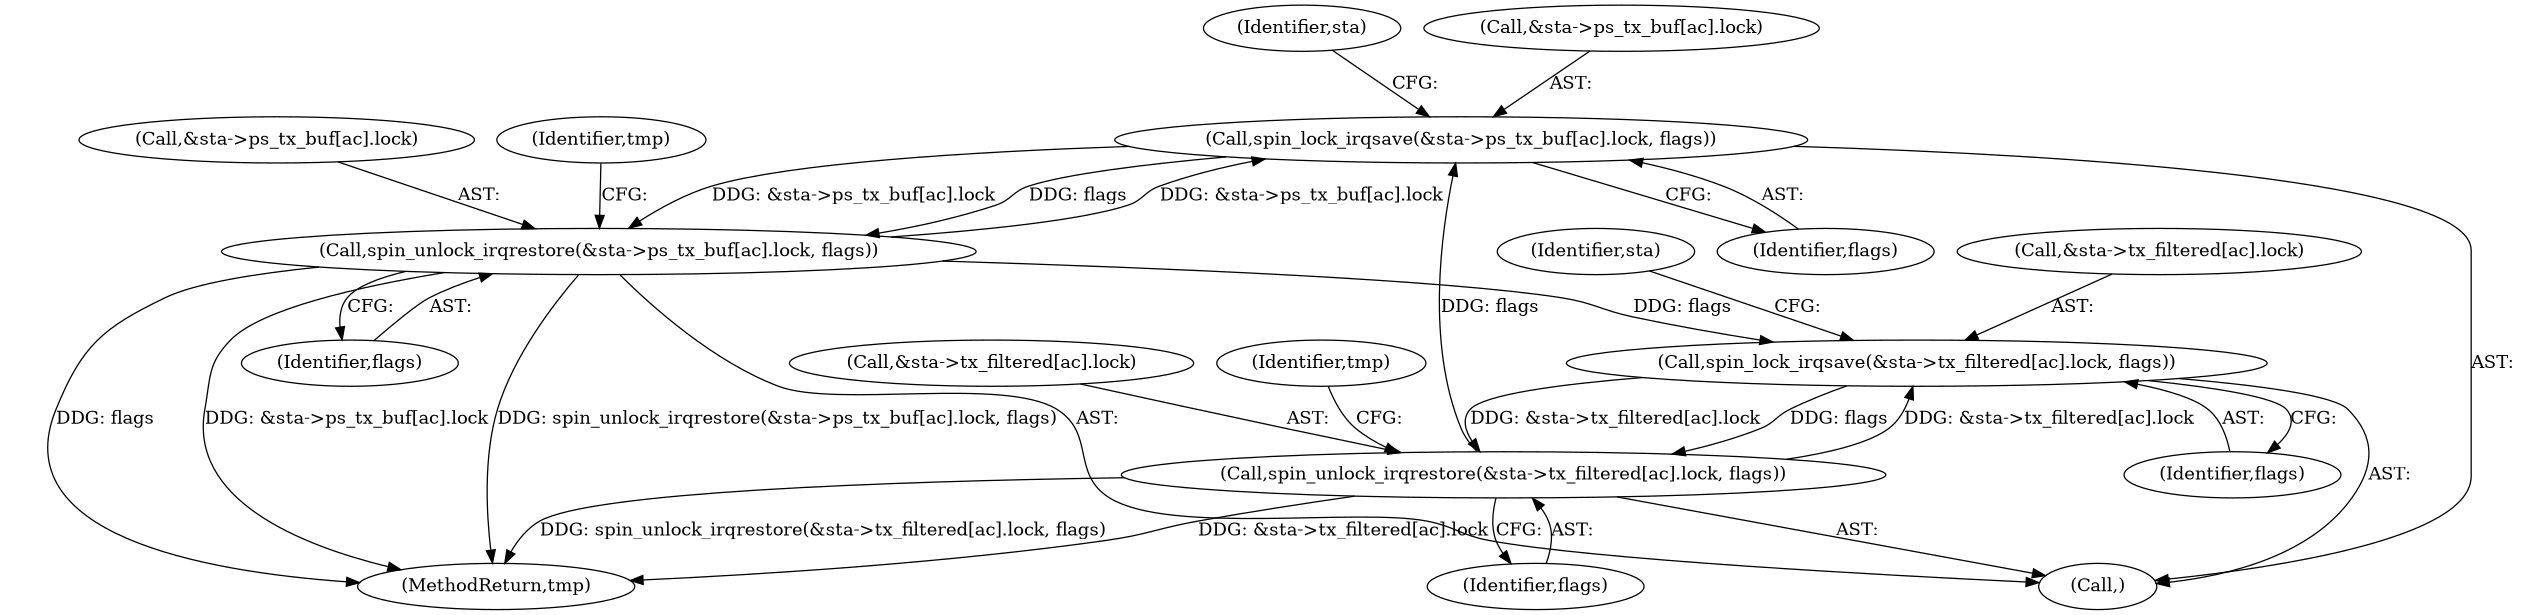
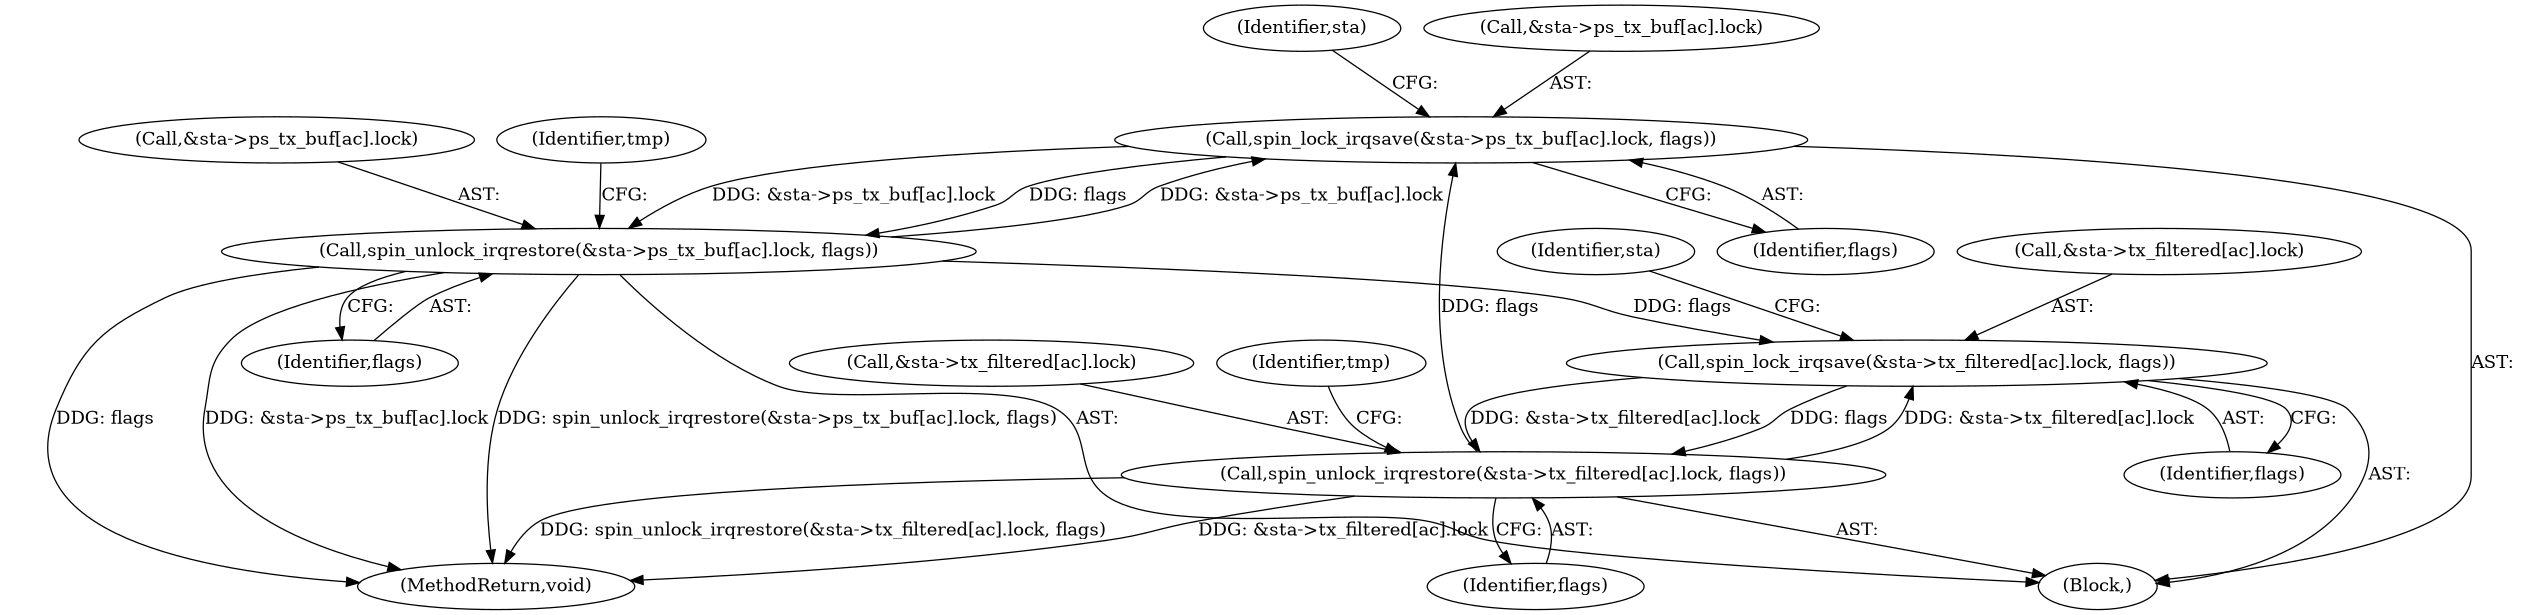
  digraph {
    n1 [label="(Call,spin_lock_irqsave(&sta->ps_tx_buf[ac].lock, flags))"]
    n2 [label="(Call,spin_unlock_irqrestore(&sta->ps_tx_buf[ac].lock, flags))"]
-   n3 [label="(Call,)"]
+   n3 [label="(Block,)"]
    n4 [label="(Identifier,flags)"]
-   n5 [label="(MethodReturn,tmp)"]
+   n5 [label="(MethodReturn,void)"]
    n6 [label="(Call,spin_lock_irqsave(&sta->tx_filtered[ac].lock, flags))"]
    n7 [label="(Identifier,flags)"]
    n8 [label="(Call,spin_unlock_irqrestore(&sta->tx_filtered[ac].lock, flags))"]
    n9 [label="(Identifier,flags)"]
    n10 [label="(Identifier,flags)"]
    n11 [label="(Identifier,sta)"]
    n12 [label="(Call,&sta->tx_filtered[ac].lock)"]
    n13 [label="(Identifier,sta)"]
    n14 [label="(Call,&sta->ps_tx_buf[ac].lock)"]
    n15 [label="(Call,&sta->tx_filtered[ac].lock)"]
    n16 [label="(Call,&sta->ps_tx_buf[ac].lock)"]
    n17 [label="(Identifier,tmp)"]
    n18 [label="(Identifier,tmp)"]
    n1 -> n2 [label="DDG: &sta->ps_tx_buf[ac].lock"]
    n1 -> n2 [label="DDG: flags"]
    n1 -> n3 [label="AST: "]
    n1 -> n4 [label="CFG: "]
    n2 -> n1 [label="DDG: &sta->ps_tx_buf[ac].lock"]
    n2 -> n3 [label="AST: "]
    n2 -> n5 [label="DDG: spin_unlock_irqrestore(&sta->ps_tx_buf[ac].lock, flags)"]
    n2 -> n5 [label="DDG: flags"]
    n2 -> n5 [label="DDG: &sta->ps_tx_buf[ac].lock"]
    n2 -> n6 [label="DDG: flags"]
    n2 -> n7 [label="CFG: "]
    n4 -> n1 [label="AST: "]
    n6 -> n3 [label="AST: "]
    n6 -> n8 [label="DDG: &sta->tx_filtered[ac].lock"]
    n6 -> n8 [label="DDG: flags"]
    n6 -> n9 [label="CFG: "]
    n7 -> n2 [label="AST: "]
    n8 -> n1 [label="DDG: flags"]
    n8 -> n3 [label="AST: "]
    n8 -> n5 [label="DDG: spin_unlock_irqrestore(&sta->tx_filtered[ac].lock, flags)"]
    n8 -> n5 [label="DDG: &sta->tx_filtered[ac].lock"]
    n8 -> n6 [label="DDG: &sta->tx_filtered[ac].lock"]
    n8 -> n10 [label="CFG: "]
    n9 -> n6 [label="AST: "]
    n10 -> n8 [label="AST: "]
    n11 -> n6 [label="CFG: "]
    n12 -> n8 [label="AST: "]
    n13 -> n1 [label="CFG: "]
    n14 -> n2 [label="AST: "]
    n15 -> n6 [label="AST: "]
    n16 -> n1 [label="AST: "]
    n17 -> n8 [label="CFG: "]
    n18 -> n2 [label="CFG: "]
  }
